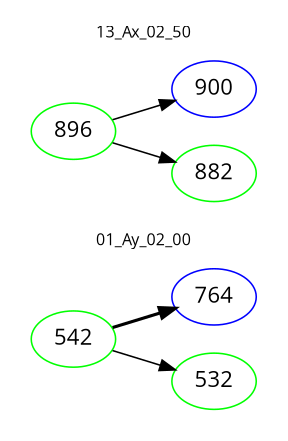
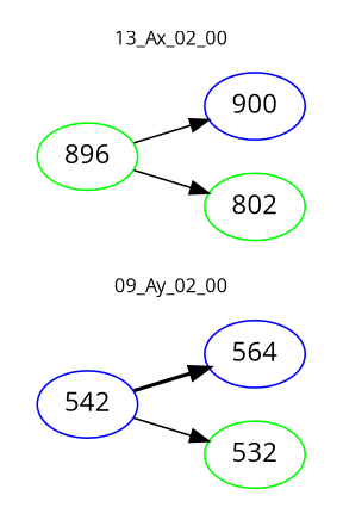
  digraph {
    fontname="Open Sans"
    rankdir=LR
    node [color=blue fontname="Open Sans"]
    edge [color=black fontname="Open Sans" style=solid]
-   n1 [color=green label=542]
+   n1 [label=542]
    n2 [color=green label=532]
-   n3 [label=764]
+   n3 [label=564]
    n4 [color=green label=896]
-   n5 [color=green label=882]
+   n5 [color=green label=802]
    n6 [label=900]
    subgraph cluster_1 {
      color=white
      fontsize=10
-     label="01_Ay_02_00"
+     label="09_Ay_02_00"
      n1
      n2
      n3
    }
    subgraph cluster_2 {
      color=white
      fontsize=10
-     label="13_Ax_02_50"
+     label="13_Ax_02_00"
      n4
      n5
      n6
    }
    n1 -> n2
    n1 -> n3 [style=bold]
    n4 -> n5
    n4 -> n6
  }
